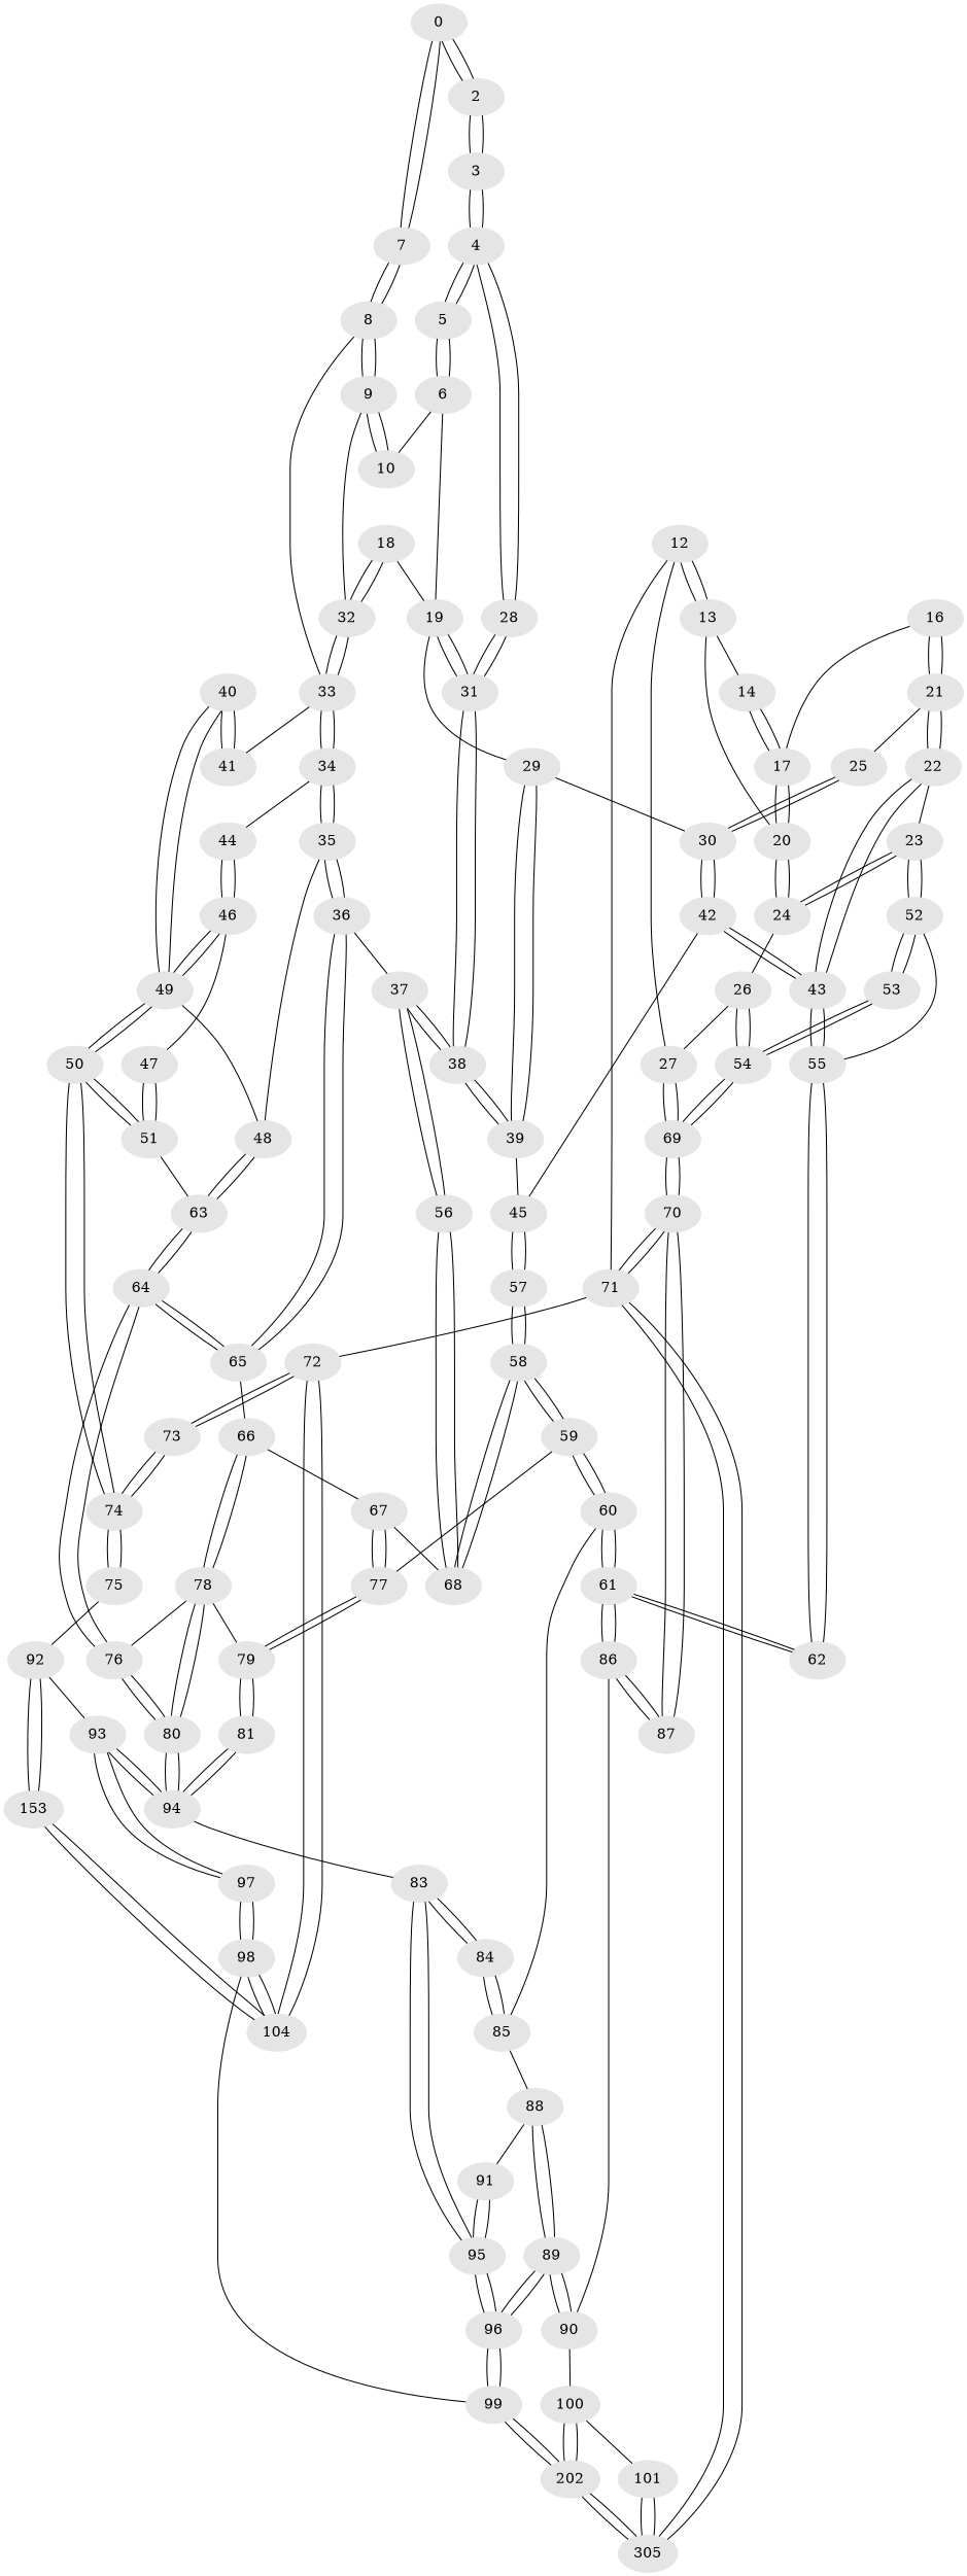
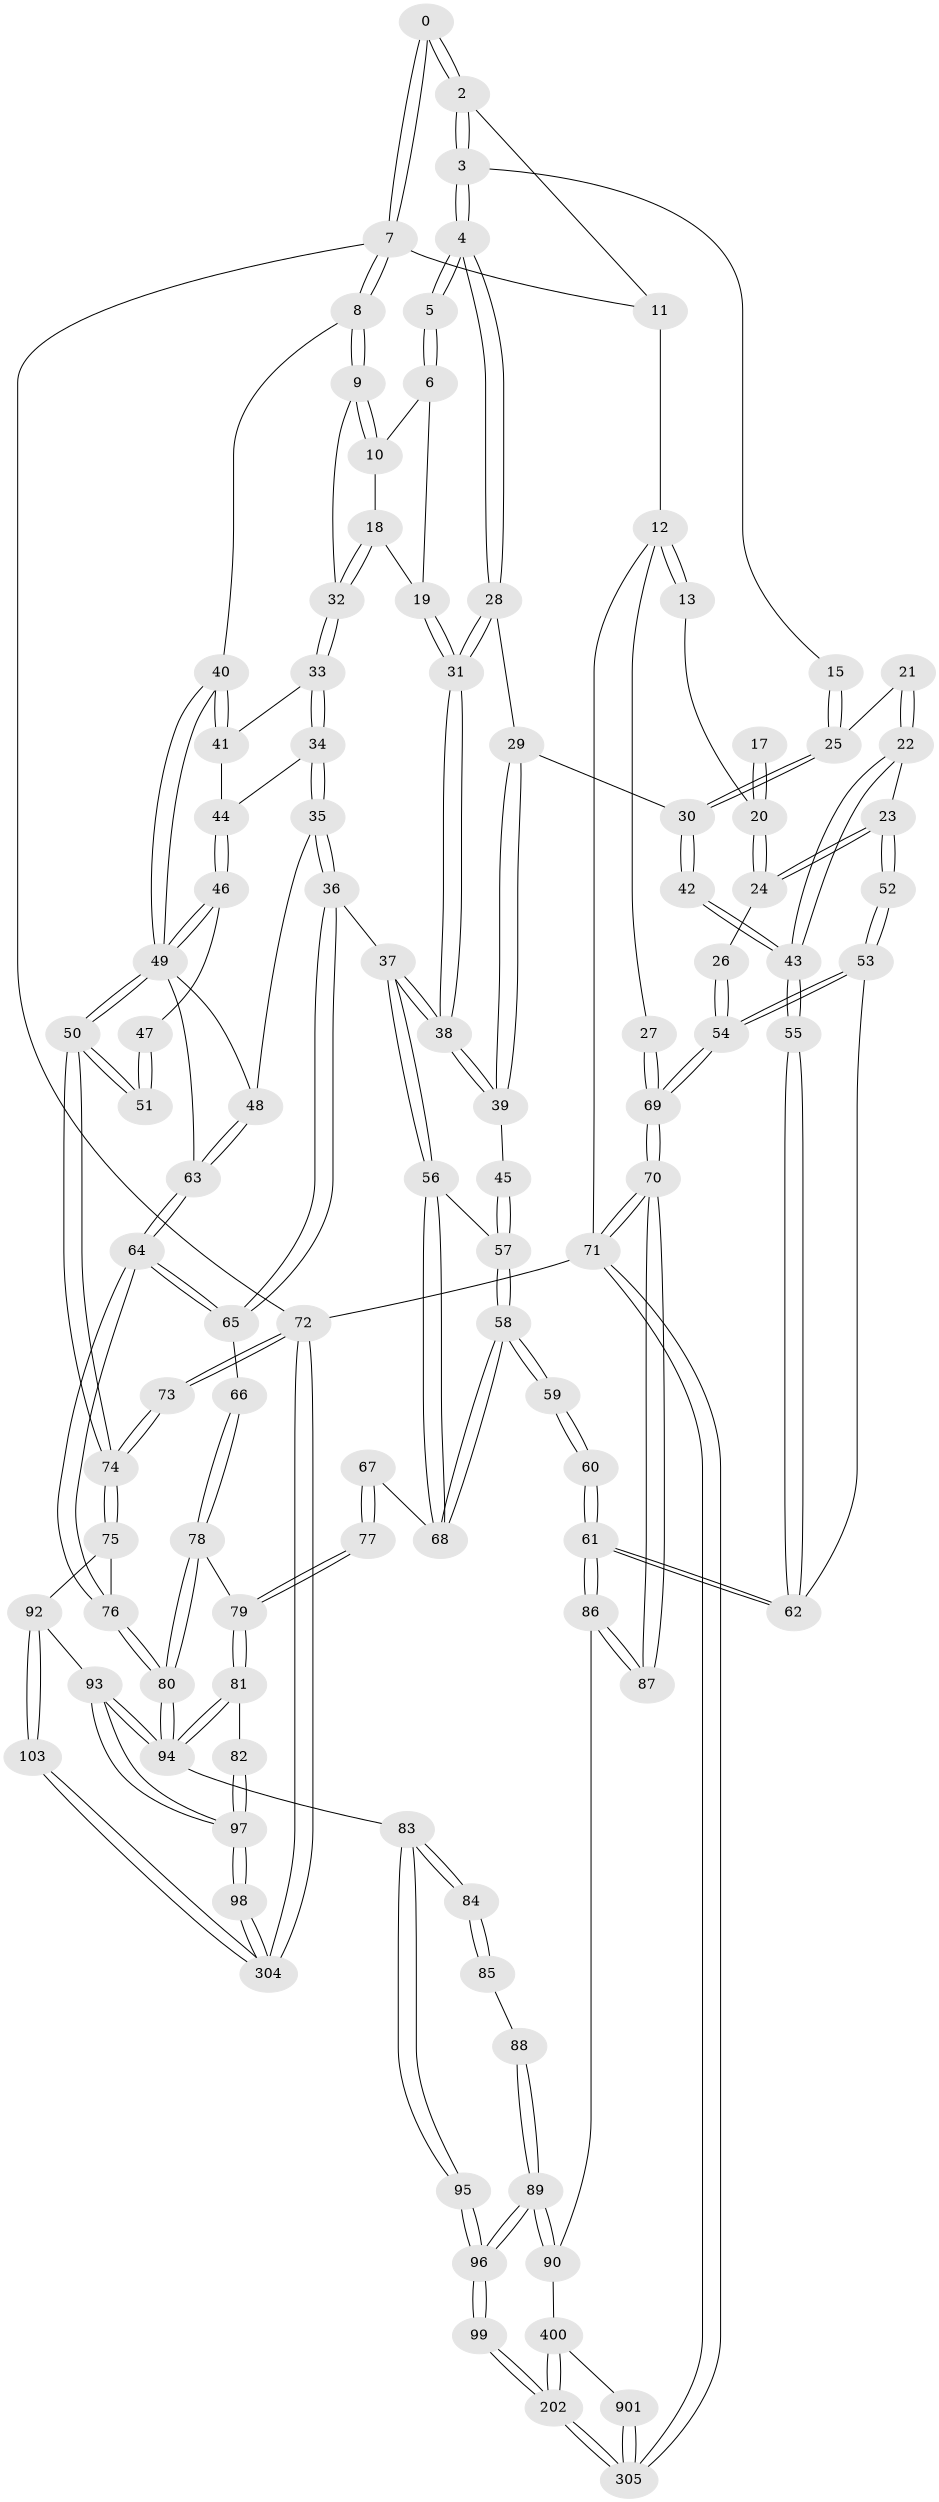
  graph {
    node [color=gray90 style=filled]
    n1 [label=0]
    2
    7
    3
+   11
    8
    72
    4
+   15
    12
    5
    28
    25
    6
    31
    29
    19
    10
    18
    9
    40
    73
-   104
+   104 [label=304]
    32
    41
    49
    33
    13
    27
    71
-   14
    20
    69
    n34 [label=305]
    17
    24
-   16
    21
    30
    22
    38
    26
    23
    43
    52
    55
    53
    54
    42
    70
    39
    45
    34
    35
    44
    36
    48
    46
    37
    65
    63
    56
    66
    57
    68
    50
    62
    47
    58
    51
    64
    74
    75
    59
    60
    77
    61
    85
    79
    86
    88
    87
    90
    76
    80
    67
    78
-   103 [label=153]
+   103
    92
    93
    94
    81
+   82
    83
    97
    84
    95
    98
    96
-   91
    89
-   100
-   101
+   100 [label=400]
+   101 [label=901]
    99
    n105 [label=202]
    n1 -- 2
    n1 -- 2
    n1 -- 7
    n1 -- 7
    2 -- 3
    2 -- 3
+   2 -- 11
+   7 -- 11
    7 -- 8
    7 -- 8
+   7 -- 72
    3 -- 4
    3 -- 4
+   3 -- 15
+   11 -- 12
    8 -- 9
    8 -- 9
-   8 -- 33
+   8 -- 40
    72 -- 73
    72 -- 73
    72 -- 104
    72 -- 104
    4 -- 5
    4 -- 5
    4 -- 28
    4 -- 28
+   15 -- 25
+   15 -- 25
    12 -- 13
    12 -- 13
    12 -- 27
    12 -- 71
    5 -- 6
    5 -- 6
    28 -- 31
    28 -- 31
-   19 -- 29
+   28 -- 29
    25 -- 30
    25 -- 30
    6 -- 19
    6 -- 10
    31 -- 38
    31 -- 38
    29 -- 30
    29 -- 39
    29 -- 39
    19 -- 31
    19 -- 31
+   10 -- 18
    18 -- 19
    18 -- 32
    18 -- 32
    9 -- 10
    9 -- 10
    9 -- 32
    40 -- 41
    40 -- 41
    40 -- 49
    40 -- 49
    73 -- 74
    73 -- 74
    32 -- 33
    32 -- 33
+   41 -- 44
    49 -- 48
    49 -- 50
    49 -- 50
    33 -- 41
    33 -- 34
    33 -- 34
-   13 -- 14
    13 -- 20
    27 -- 69
    27 -- 69
    71 -- 72
    71 -- n34
    71 -- n34
-   14 -- 17
-   14 -- 17
    20 -- 24
    20 -- 24
    69 -- 70
    69 -- 70
    17 -- 20
    17 -- 20
    24 -- 26
-   16 -- 17
-   16 -- 21
-   16 -- 21
    21 -- 25
    21 -- 22
    21 -- 22
    30 -- 42
    30 -- 42
    22 -- 23
    22 -- 43
    22 -- 43
    38 -- 39
    38 -- 39
-   26 -- 27
    26 -- 54
    26 -- 54
    23 -- 24
    23 -- 24
    23 -- 52
    23 -- 52
    43 -- 55
    43 -- 55
-   52 -- 55
    52 -- 53
    52 -- 53
    55 -- 62
    55 -- 62
    53 -- 54
    53 -- 54
+   53 -- 62
    54 -- 69
    54 -- 69
    42 -- 43
    42 -- 43
-   42 -- 45
    70 -- 71
    70 -- 71
    70 -- 87
    70 -- 87
    39 -- 45
    45 -- 57
    45 -- 57
    34 -- 35
    34 -- 35
    34 -- 44
    35 -- 36
    35 -- 36
    35 -- 48
    44 -- 46
    44 -- 46
    36 -- 37
    36 -- 65
    36 -- 65
    48 -- 63
    48 -- 63
    46 -- 49
    46 -- 49
    46 -- 47
    37 -- 38
    37 -- 38
    37 -- 56
    37 -- 56
    65 -- 66
    63 -- 64
    63 -- 64
+   56 -- 57
    56 -- 68
    56 -- 68
-   66 -- 67
    66 -- 78
    66 -- 78
    57 -- 58
    57 -- 58
    50 -- 51
    50 -- 51
    50 -- 74
    50 -- 74
    47 -- 51
    47 -- 51
    58 -- 68
    58 -- 68
    58 -- 59
    58 -- 59
-   51 -- 63
+   49 -- 63
    64 -- 65
    64 -- 65
    64 -- 76
    64 -- 76
    74 -- 75
    74 -- 75
-   78 -- 76
+   75 -- 76
    75 -- 92
    59 -- 60
    59 -- 60
-   59 -- 77
    60 -- 61
    60 -- 61
-   60 -- 85
    77 -- 79
    77 -- 79
    61 -- 62
    61 -- 62
    61 -- 86
    61 -- 86
    85 -- 88
    79 -- 81
    79 -- 81
    86 -- 87
    86 -- 87
    86 -- 90
-   88 -- 91
    88 -- 89
    88 -- 89
    90 -- 100
    76 -- 80
    76 -- 80
    80 -- 94
    80 -- 94
    67 -- 68
    67 -- 77
    67 -- 77
    78 -- 79
    78 -- 80
    78 -- 80
    103 -- 104
    103 -- 104
    92 -- 103
    92 -- 103
    92 -- 93
    93 -- 94
    93 -- 94
    93 -- 97
    93 -- 97
    94 -- 83
    81 -- 94
    81 -- 94
+   81 -- 82
+   82 -- 97
+   82 -- 97
    83 -- 84
    83 -- 84
    83 -- 95
    83 -- 95
    97 -- 98
    97 -- 98
    84 -- 85
    84 -- 85
    95 -- 96
    95 -- 96
    98 -- 104
    98 -- 104
-   98 -- 99
    96 -- 99
    96 -- 99
-   91 -- 95
-   91 -- 95
    89 -- 90
    89 -- 90
    89 -- 96
    89 -- 96
    100 -- 101
    100 -- n105
    100 -- n105
    101 -- n34
    101 -- n34
    99 -- n105
    99 -- n105
    n105 -- n34
    n105 -- n34
  }
